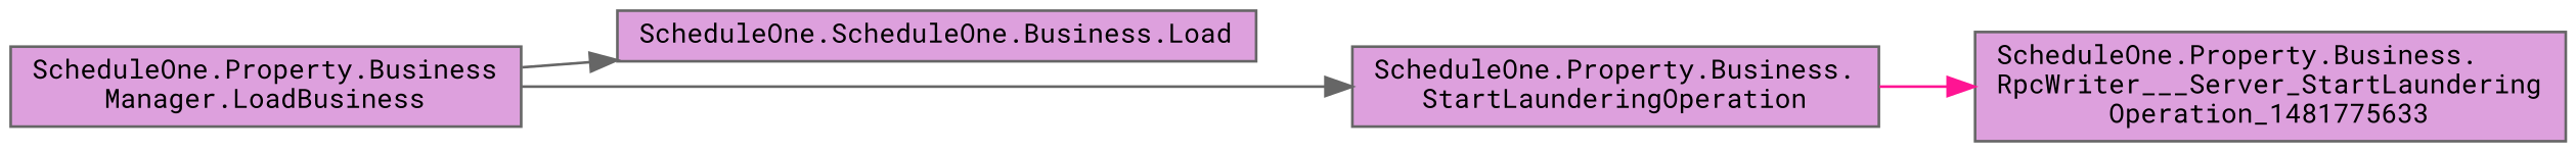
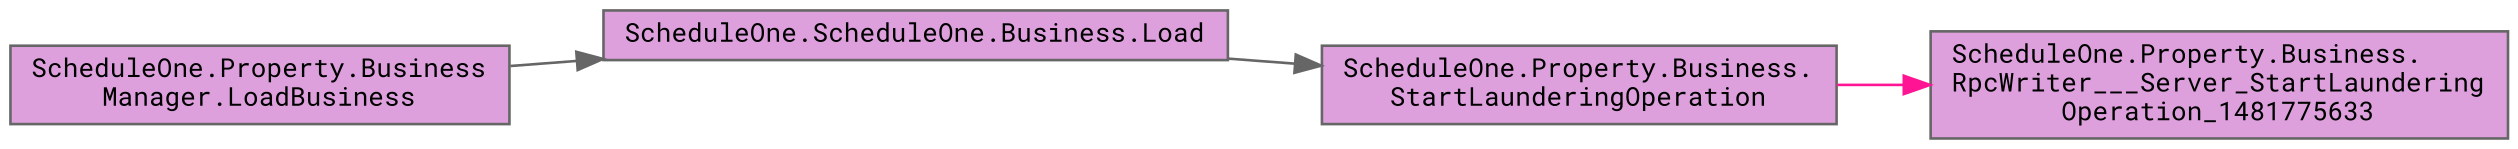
  digraph {
    fontname="Roboto Mono"
    rankdir=RL
    node [color=grey40 fillcolor=plum fontname="Roboto Mono" fontsize=10 shape=box style=filled]
    edge [color=gray40 dir=back fontname="Roboto Mono" fontsize=10 labelfontname=Helvetica labelfontsize=10 style=solid]
    n1 [color=gray40 fontcolor=black height=0.2 label="ScheduleOne.Property.Business.\lRpcWriter___Server_StartLaundering\lOperation_1481775633" width=0.4]
    n2 [height=0.2 label="ScheduleOne.Property.Business.\lStartLaunderingOperation" width=0.4]
    n3 [height=0.2 label="ScheduleOne.ScheduleOne.Business.Load" width=0.4]
    n4 [height=0.2 label="ScheduleOne.Property.Business\lManager.LoadBusiness" width=0.4]
    n1 -> n2 [color=deeppink]
-   n2 -> n4
+   n2 -> n3
    n3 -> n4
  }
